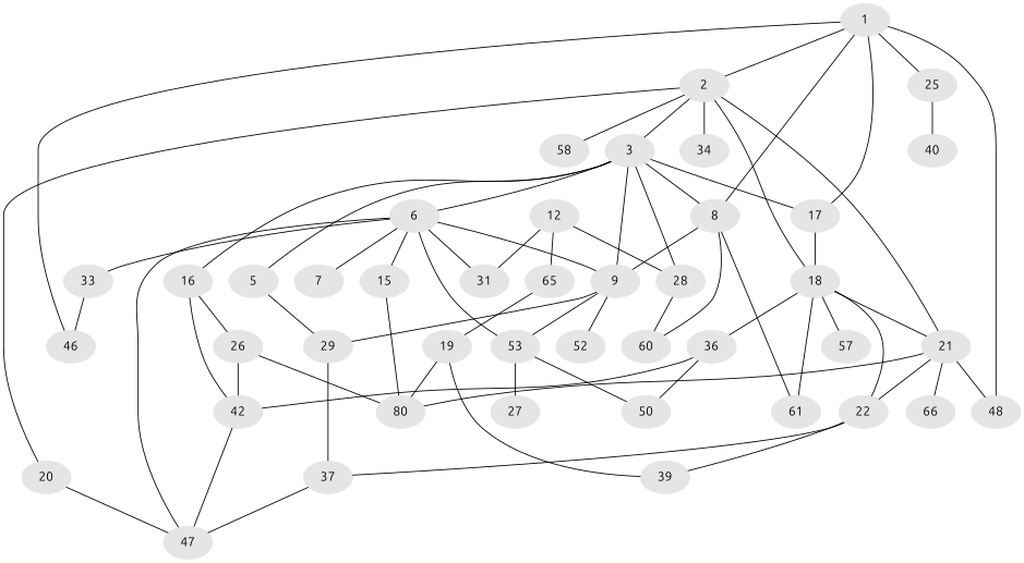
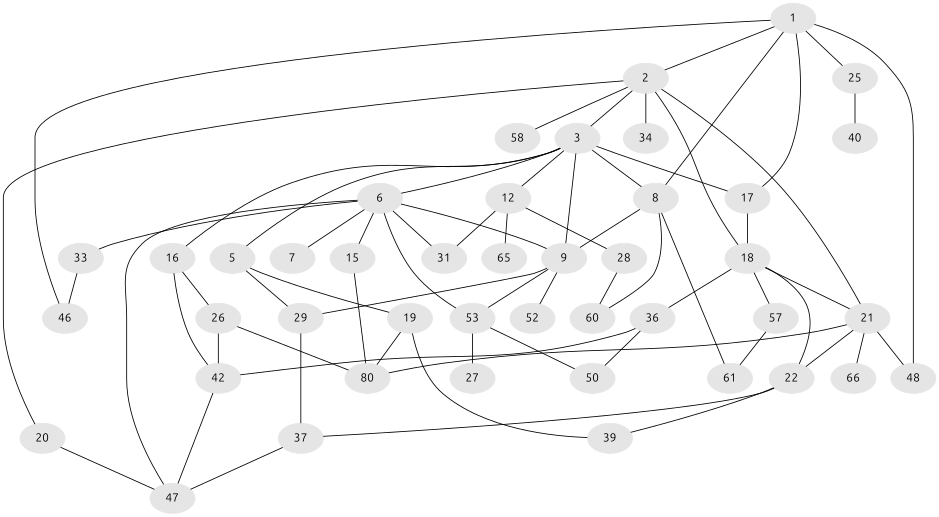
  graph {
    fontname=Ubuntu
    node [color=gray90 fontname=Ubuntu style=filled]
    edge [fontname=Ubuntu]
    1 [super="+13"]
    2 [super="+4"]
    8 [super="+67"]
    17 [super="+43"]
    25
    46 [super="+51"]
    48
    3 [super="+11"]
    18 [super="+53"]
    20 [super="+59"]
    21 [super="+49"]
    34
    58
    9 [super="+45"]
    60
    61
    40
    5 [super="+68"]
    6 [super="+10"]
    12 [super="+14"]
    16 [super="+24"]
    22 [super="+54"]
    36 [super="+62"]
    57
    47 [super="+56"]
    n26 [label=80 super="+32"]
    66
    19 [super="+38"]
    29 [super="+35"]
    7
    15 [super="+63"]
    n32 [label=53 super="+44"]
    31
    33
    52
    28 [super="+55"]
    65
    42 [super="+70"]
    26 [super="+69"]
    39
    37
    27
    50
    1 -- 2
    1 -- 8
    1 -- 17
    1 -- 25
    1 -- 46
    1 -- 48
    2 -- 3
    2 -- 18
    2 -- 20
    2 -- 21
    2 -- 34
    2 -- 58
    8 -- 9
    8 -- 60
    8 -- 61
    17 -- 18
    25 -- 40
    3 -- 8
    3 -- 17
    3 -- 9
    3 -- 5
    3 -- 6
-   3 -- 28
+   3 -- 12
    3 -- 16
    18 -- 21
-   18 -- 61
+   57 -- 61
    18 -- 22
    18 -- 36
    18 -- 57
    20 -- 47
    21 -- 48
    21 -- 22
    21 -- n26
    21 -- 66
    9 -- 29
    9 -- n32
    9 -- 52
-   65 -- 19
+   5 -- 19
    5 -- 29
    6 -- 9
    6 -- 47
    6 -- 7
    6 -- 15
    6 -- n32
    6 -- 31
    6 -- 33
    12 -- 31
    12 -- 28
    12 -- 65
    16 -- 42
    16 -- 26
    22 -- 39
    22 -- 37
    36 -- 42
    36 -- 50
    19 -- n26
    19 -- 39
    29 -- 37
    15 -- n26
    n32 -- 27
    n32 -- 50
    33 -- 46
    28 -- 60
    42 -- 47
    26 -- n26
    26 -- 42 [weight=2]
    37 -- 47
  }
